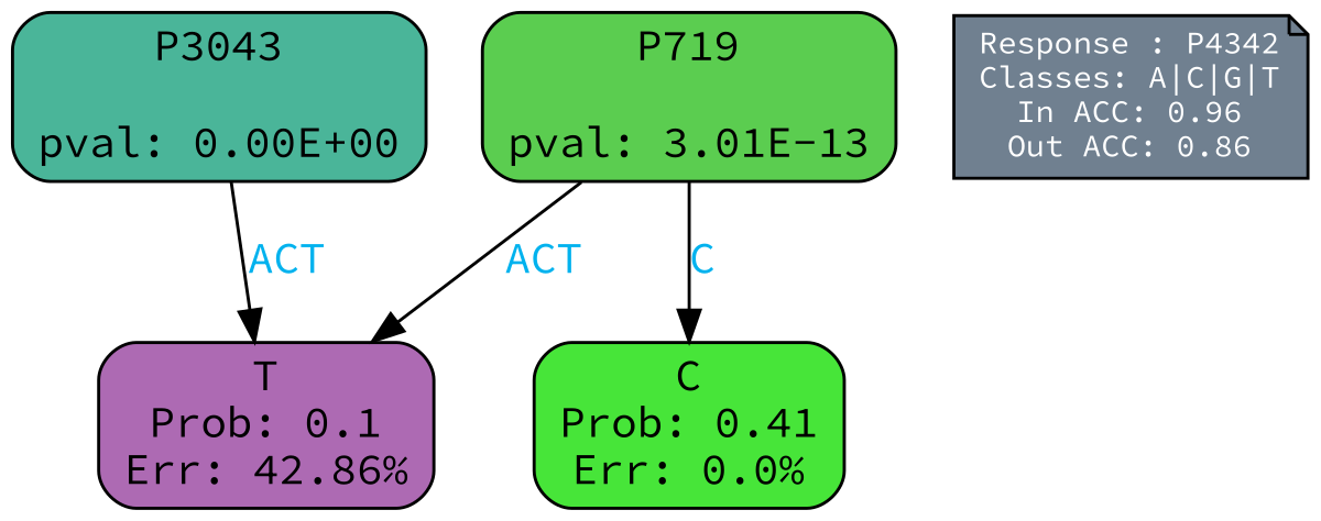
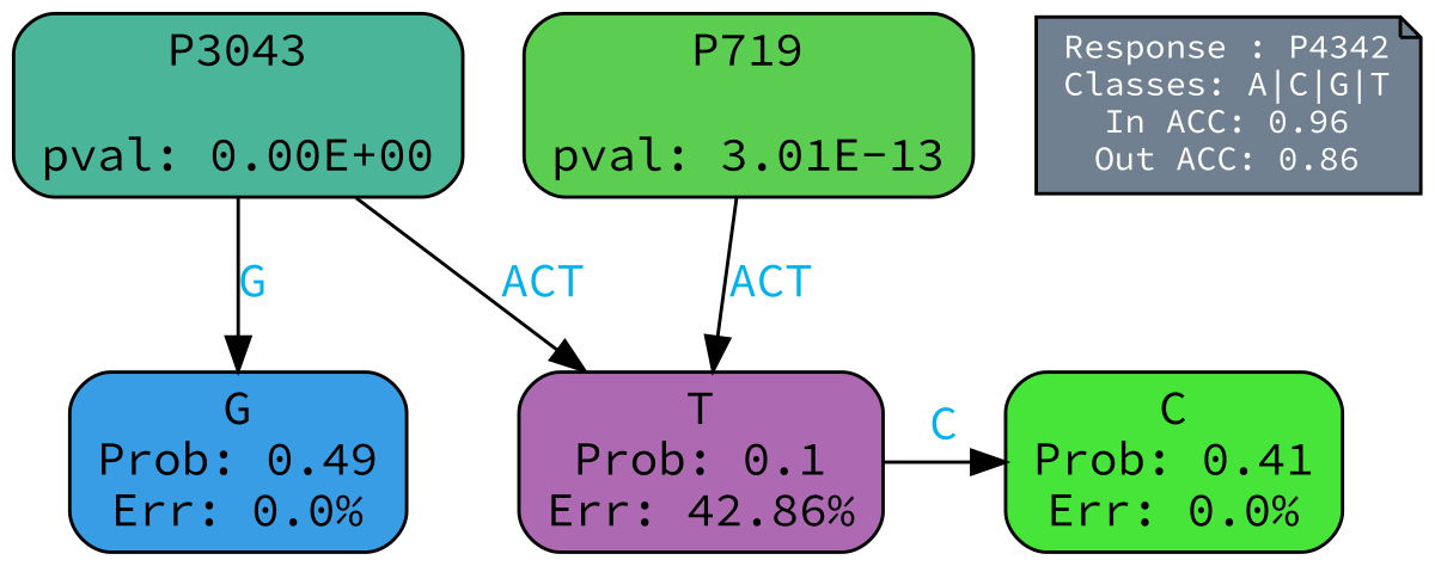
  digraph {
    fontname="Source Code Pro"
    ranksep=equally
    splines=polylines
    node [color=black fontname="Source Code Pro" shape=box style="filled, rounded"]
    edge [fontcolor=deepskyblue2 fontname="Source Code Pro"]
    n1 [fillcolor="#ad6ab3" label="T\nProb: 0.1\nErr: 42.86%"]
    n2 [fillcolor="#47e539" label="C\nProb: 0.41\nErr: 0.0%"]
+   n3 [fillcolor="#399de5" label="G\nProb: 0.49\nErr: 0.0%"]
    n4 [align=left fillcolor=slategray fontcolor=white fontsize=10 label="Response : P4342\nClasses: A|C|G|T\nIn ACC: 0.96\nOut ACC: 0.86\n" shape=note style=filled]
    n5 [fillcolor="#4ab599" label="P3043\n\npval: 0.00E+00"]
    n6 [fillcolor="#5bcd50" label="P719\n\npval: 3.01E-13"]
    subgraph sub_1 {
      rank=same
      n1
      n2
+     n3
    }
    subgraph sub_2 {
      rank=same
      n4
      n5
    }
    n5 -> n1 [label=ACT]
+   n5 -> n3 [label=G]
    n6 -> n1 [label=ACT]
-   n6 -> n2 [label=C]
+   n1 -> n2 [label=C]
  }
